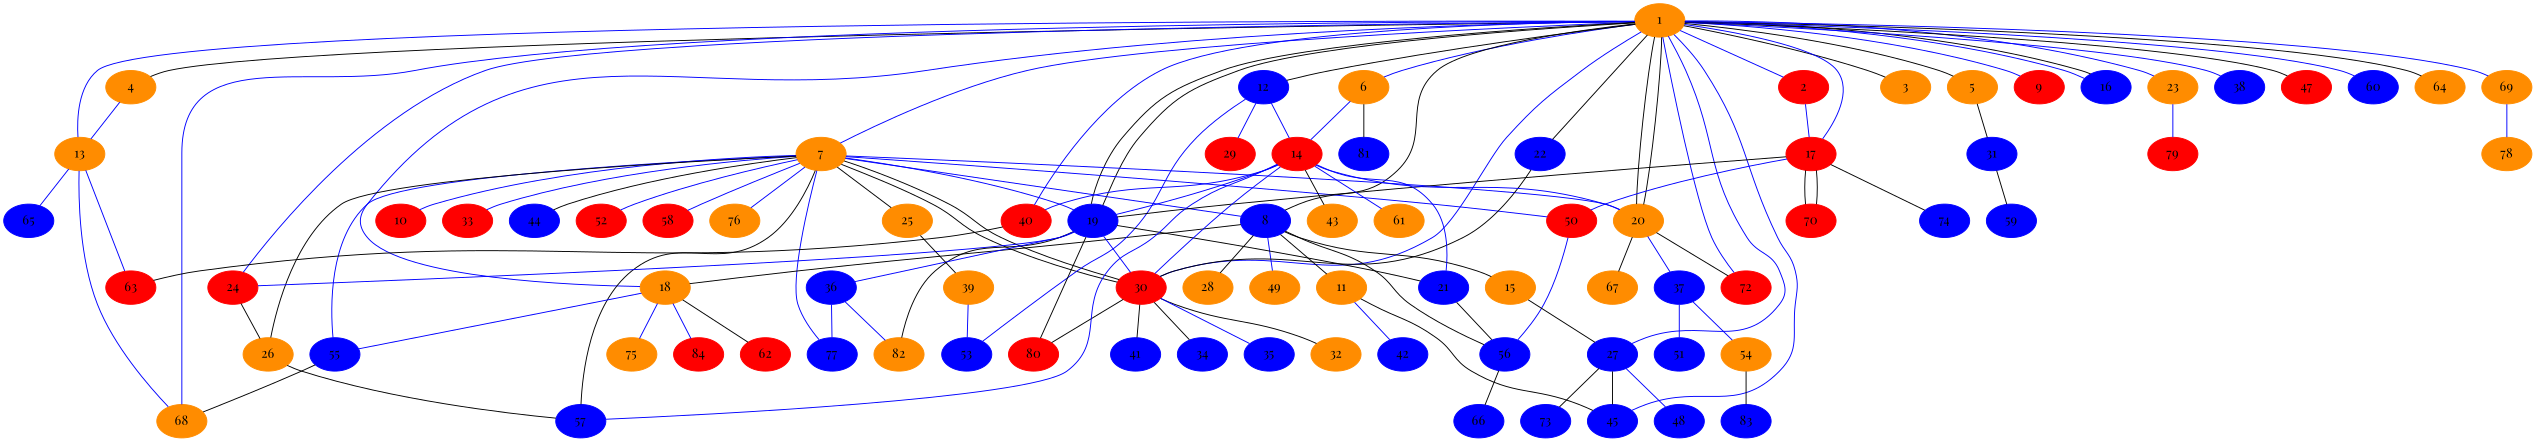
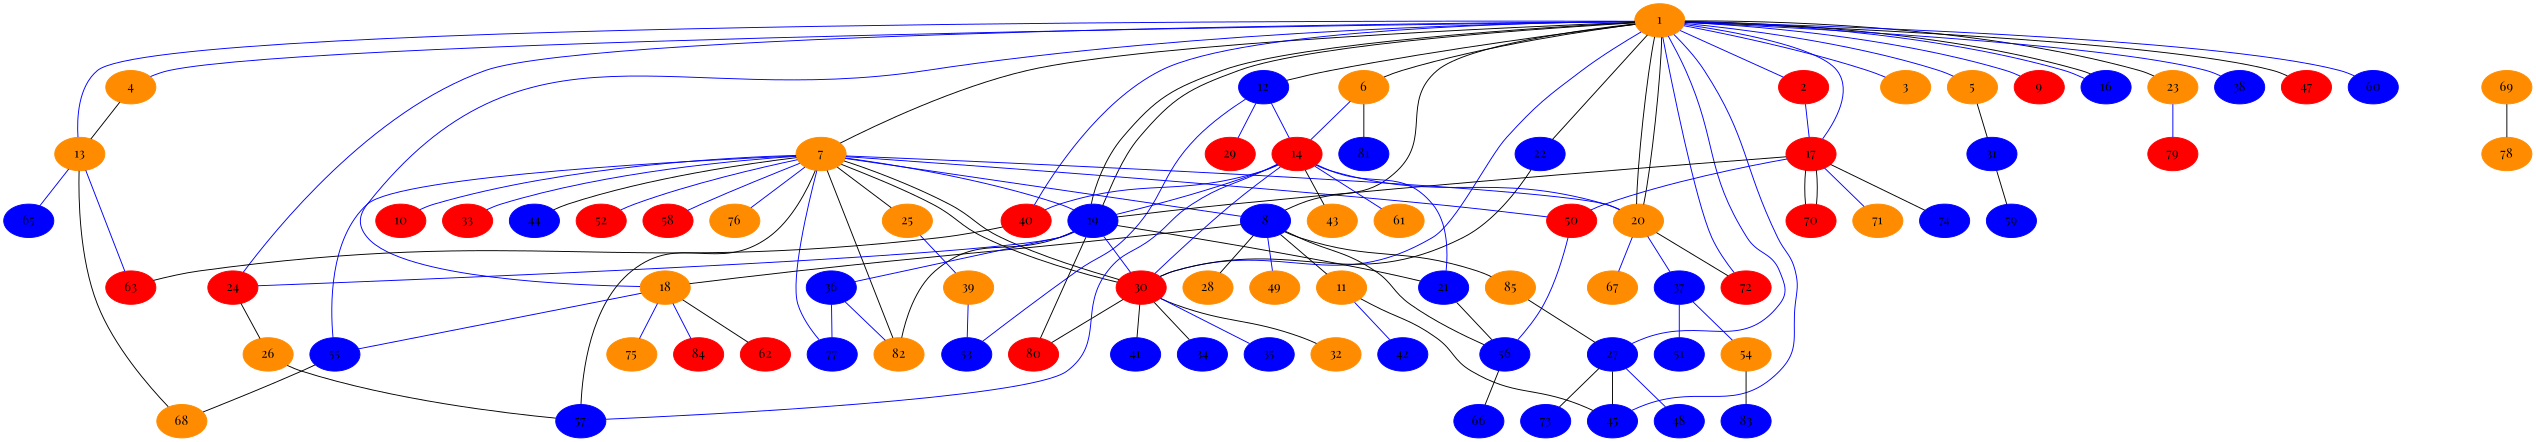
  graph {
    fontname="Playfair Display"
    node [color=blue fontname="Playfair Display" style=filled]
    edge [color=blue fontname="Playfair Display"]
    1 [color=darkorange]
    2 [color=red]
    3 [color=darkorange]
    4 [color=darkorange]
    5 [color=darkorange]
    6 [color=darkorange]
    7 [color=darkorange]
    8
    9 [color=red]
    12
    13 [color=darkorange]
    16
    17 [color=red]
    18 [color=darkorange]
    19
    20 [color=darkorange]
    22
    23 [color=darkorange]
    24 [color=red]
    27
    30 [color=red]
    38
    40 [color=red]
    45
    47 [color=red]
    60
-   64 [color=darkorange]
    68 [color=darkorange]
    69 [color=darkorange]
    72 [color=red]
    31
    14 [color=red]
    81
    10 [color=red]
    25 [color=darkorange]
    33 [color=red]
    44
    50 [color=red]
    52 [color=red]
    55
    57
    58 [color=red]
    76 [color=darkorange]
    77
    82 [color=darkorange]
    11 [color=darkorange]
-   15 [color=darkorange]
+   15 [color=darkorange label=85]
    28 [color=darkorange]
    49 [color=darkorange]
    56
    29 [color=red]
    53
    63 [color=red]
    65
    70 [color=red]
+   71 [color=darkorange]
    74
    62 [color=red]
    75 [color=darkorange]
    84 [color=red]
    21
    36
    80 [color=red]
    37
    67 [color=darkorange]
    79 [color=red]
    26 [color=darkorange]
    48
    73
    32 [color=darkorange]
    34
    35
    41
    78 [color=darkorange]
    59
    43 [color=darkorange]
    61 [color=darkorange]
    39 [color=darkorange]
    42
    66
    51
    54 [color=darkorange]
    83
    1 -- 2
-   1 -- 3 [color=black]
-   1 -- 4 [color=black]
-   1 -- 5 [color=black]
-   1 -- 6
-   1 -- 7
+   1 -- 3
+   1 -- 4
+   1 -- 5
+   1 -- 6 [color=black]
+   1 -- 7 [color=black]
    1 -- 8 [color=black]
    1 -- 9
    1 -- 12 [color=black]
    1 -- 13
    1 -- 16
    1 -- 16 [color=black]
    1 -- 17
    1 -- 18
    1 -- 19 [color=black]
    1 -- 19 [color=black]
    1 -- 20 [color=black]
    1 -- 20 [color=black]
    1 -- 22 [color=black]
-   1 -- 23
+   1 -- 23 [color=black]
    1 -- 24
    1 -- 27
    1 -- 30
    1 -- 38
    1 -- 40
    1 -- 45
    1 -- 47 [color=black]
    1 -- 60
-   1 -- 64 [color=black]
-   1 -- 68
-   1 -- 69
    1 -- 72
    2 -- 17
-   4 -- 13
+   4 -- 13 [color=black]
    5 -- 31 [color=black]
    6 -- 14
    6 -- 81 [color=black]
    7 -- 8
    7 -- 19
    7 -- 20
    7 -- 30 [color=black]
    7 -- 30 [color=black]
    7 -- 10
    7 -- 25 [color=black]
    7 -- 33
    7 -- 44 [color=black]
    7 -- 50
    7 -- 52
    7 -- 55
    7 -- 57 [color=black]
    7 -- 58
    7 -- 76
    7 -- 77
-   7 -- 26 [color=black]
+   7 -- 82 [color=black]
    8 -- 18 [color=black]
    8 -- 11 [color=black]
    8 -- 15 [color=black]
    8 -- 28 [color=black]
    8 -- 49
    8 -- 56 [color=black]
    12 -- 14
    12 -- 29
    12 -- 53
-   13 -- 68
+   13 -- 68 [color=black]
    13 -- 63
    13 -- 65
    17 -- 19 [color=black]
    17 -- 50
    17 -- 70 [color=black]
    17 -- 70 [color=black]
+   17 -- 71
    17 -- 74 [color=black]
    18 -- 55
    18 -- 62 [color=black]
    18 -- 75
    18 -- 84
    19 -- 24
    19 -- 30
    19 -- 82 [color=black]
    19 -- 21 [color=black]
    19 -- 36
    19 -- 80 [color=black]
    20 -- 72 [color=black]
    20 -- 37
-   20 -- 67 [color=black]
+   20 -- 67
    22 -- 30 [color=black]
    23 -- 79
    24 -- 26 [color=black]
    27 -- 45 [color=black]
    27 -- 48
    27 -- 73 [color=black]
    30 -- 80 [color=black]
    30 -- 32 [color=black]
    30 -- 34 [color=black]
    30 -- 35
    30 -- 41 [color=black]
    40 -- 63 [color=black]
-   69 -- 78
+   69 -- 78 [color=black]
    31 -- 59 [color=black]
    14 -- 19
    14 -- 20
    14 -- 30
    14 -- 40
    14 -- 57
    14 -- 21
    14 -- 43 [color=black]
    14 -- 61
-   25 -- 39 [color=black]
+   25 -- 39
    50 -- 56
    55 -- 68 [color=black]
    11 -- 45 [color=black]
    11 -- 42
    15 -- 27 [color=black]
    56 -- 66 [color=black]
    21 -- 56 [color=black]
    36 -- 77
    36 -- 82
    37 -- 51
    37 -- 54
    26 -- 57 [color=black]
    39 -- 53
    54 -- 83 [color=black]
  }
